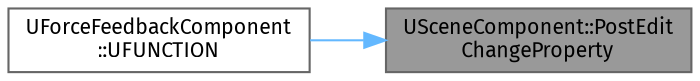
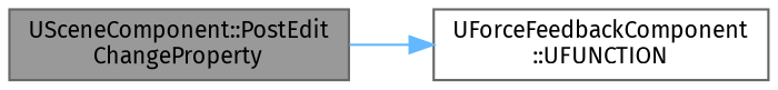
  digraph {
    rankdir=RL
    fontname="Fira Sans"
    node [fontname="Fira Sans" fontsize=10 shape=box style=filled]
    n1 [color=gray40 fillcolor=grey60 fontcolor=black height=0.2 label="USceneComponent::PostEdit\lChangeProperty" width=0.4]
    n2 [color=grey40 fillcolor=white height=0.2 label="UForceFeedbackComponent\l::UFUNCTION" width=0.4]
-   n1 -> n2 [color=steelblue1 dir=back fontname="Fira Sans" fontsize=10 labelfontname=Helvetica labelfontsize=10 style=solid]
+   n2 -> n1 [color=steelblue1 dir=back fontname="Fira Sans" fontsize=10 labelfontname=Helvetica labelfontsize=10 style=solid]
  }
